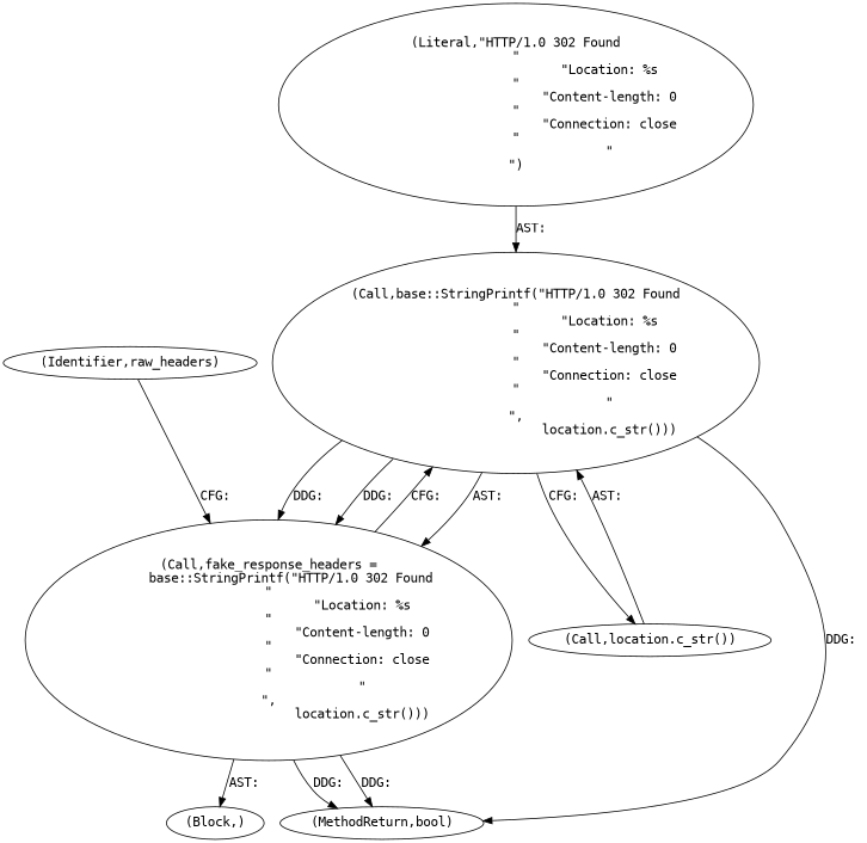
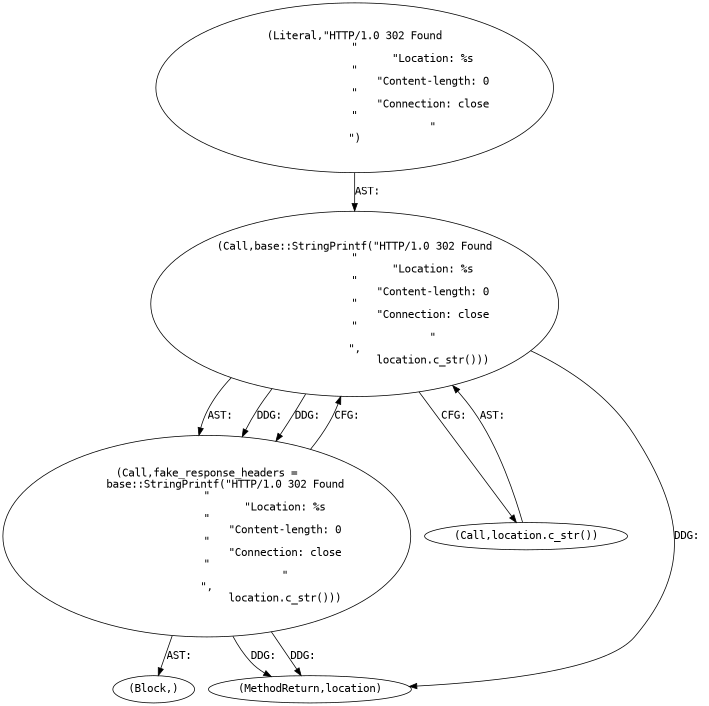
  digraph {
    fontname="DejaVu Sans Mono"
    node [fontname="DejaVu Sans Mono"]
    edge [fontname="DejaVu Sans Mono"]
    n1 [label="(Call,base::StringPrintf(\"HTTP/1.0 302 Found\n\"\n                         \"Location: %s\n\"\n                         \"Content-length: 0\n\"\n                         \"Connection: close\n\"\n                         \"\n\",\n                         location.c_str()))"]
    n2 [label="(Call,fake_response_headers =\n      base::StringPrintf(\"HTTP/1.0 302 Found\n\"\n                         \"Location: %s\n\"\n                         \"Content-length: 0\n\"\n                         \"Connection: close\n\"\n                         \"\n\",\n                         location.c_str()))"]
    n3 [label="(Call,location.c_str())"]
-   n4 [label="(MethodReturn,bool)"]
+   n4 [label="(MethodReturn,location)"]
    n5 [label="(Block,)"]
-   n6 [label="(Identifier,raw_headers)"]
    n7 [label="(Literal,\"HTTP/1.0 302 Found\n\"\n                         \"Location: %s\n\"\n                         \"Content-length: 0\n\"\n                         \"Connection: close\n\"\n                         \"\n\")"]
    n1 -> n2 [label="AST: "]
    n1 -> n2 [label="DDG: "]
    n1 -> n2 [label="DDG: "]
    n1 -> n3 [label="CFG: "]
    n1 -> n4 [label="DDG: "]
    n2 -> n1 [label="CFG: "]
    n2 -> n4 [label="DDG: "]
    n2 -> n4 [label="DDG: "]
    n2 -> n5 [label="AST: "]
    n3 -> n1 [label="AST: "]
-   n6 -> n2 [label="CFG: "]
    n7 -> n1 [label="AST: "]
  }
